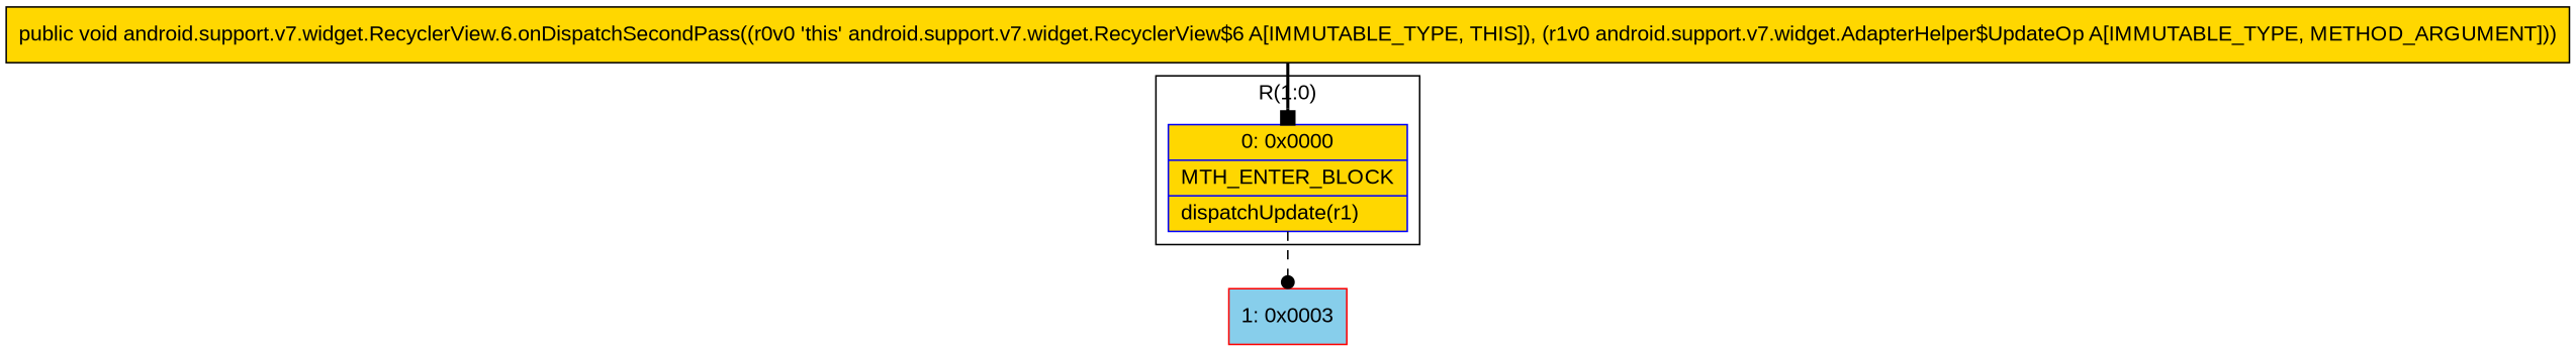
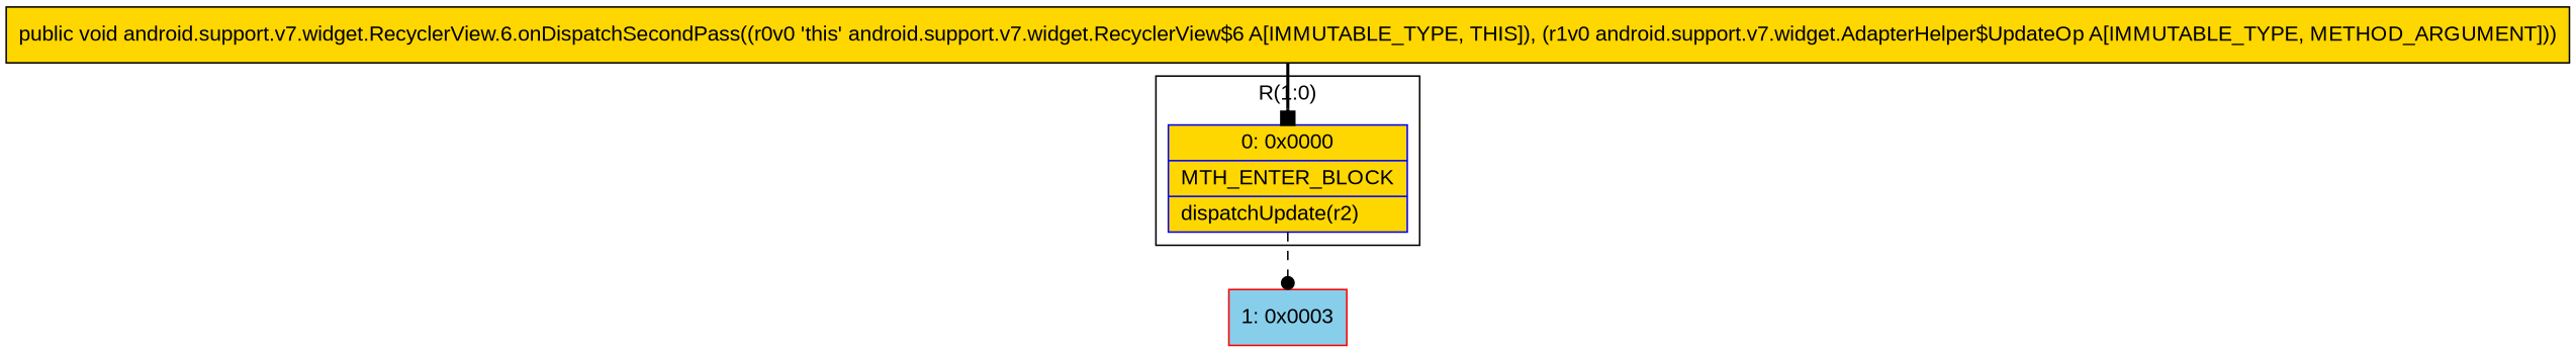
  digraph {
    fontname="Liberation Sans"
    node [shape=record style=filled fillcolor=gold fontname="Liberation Sans"]
    edge [fontname="Liberation Sans"]
-   n1 [color=blue label="{0\:\ 0x0000|MTH_ENTER_BLOCK\l|dispatchUpdate(r1)\l}"]
+   n1 [color=blue label="{0\:\ 0x0000|MTH_ENTER_BLOCK\l|dispatchUpdate(r2)\l}"]
    n2 [color=red label="{1\:\ 0x0003}" fillcolor=skyblue]
    n3 [label="{public void android.support.v7.widget.RecyclerView.6.onDispatchSecondPass((r0v0 'this' android.support.v7.widget.RecyclerView$6 A[IMMUTABLE_TYPE, THIS]), (r1v0 android.support.v7.widget.AdapterHelper$UpdateOp A[IMMUTABLE_TYPE, METHOD_ARGUMENT])) }"]
    subgraph cluster_1 {
      label="R(1:0)"
      n1
    }
    n1 -> n2 [style=dashed arrowhead=dot]
    n3 -> n1 [style=bold arrowhead=box]
  }
